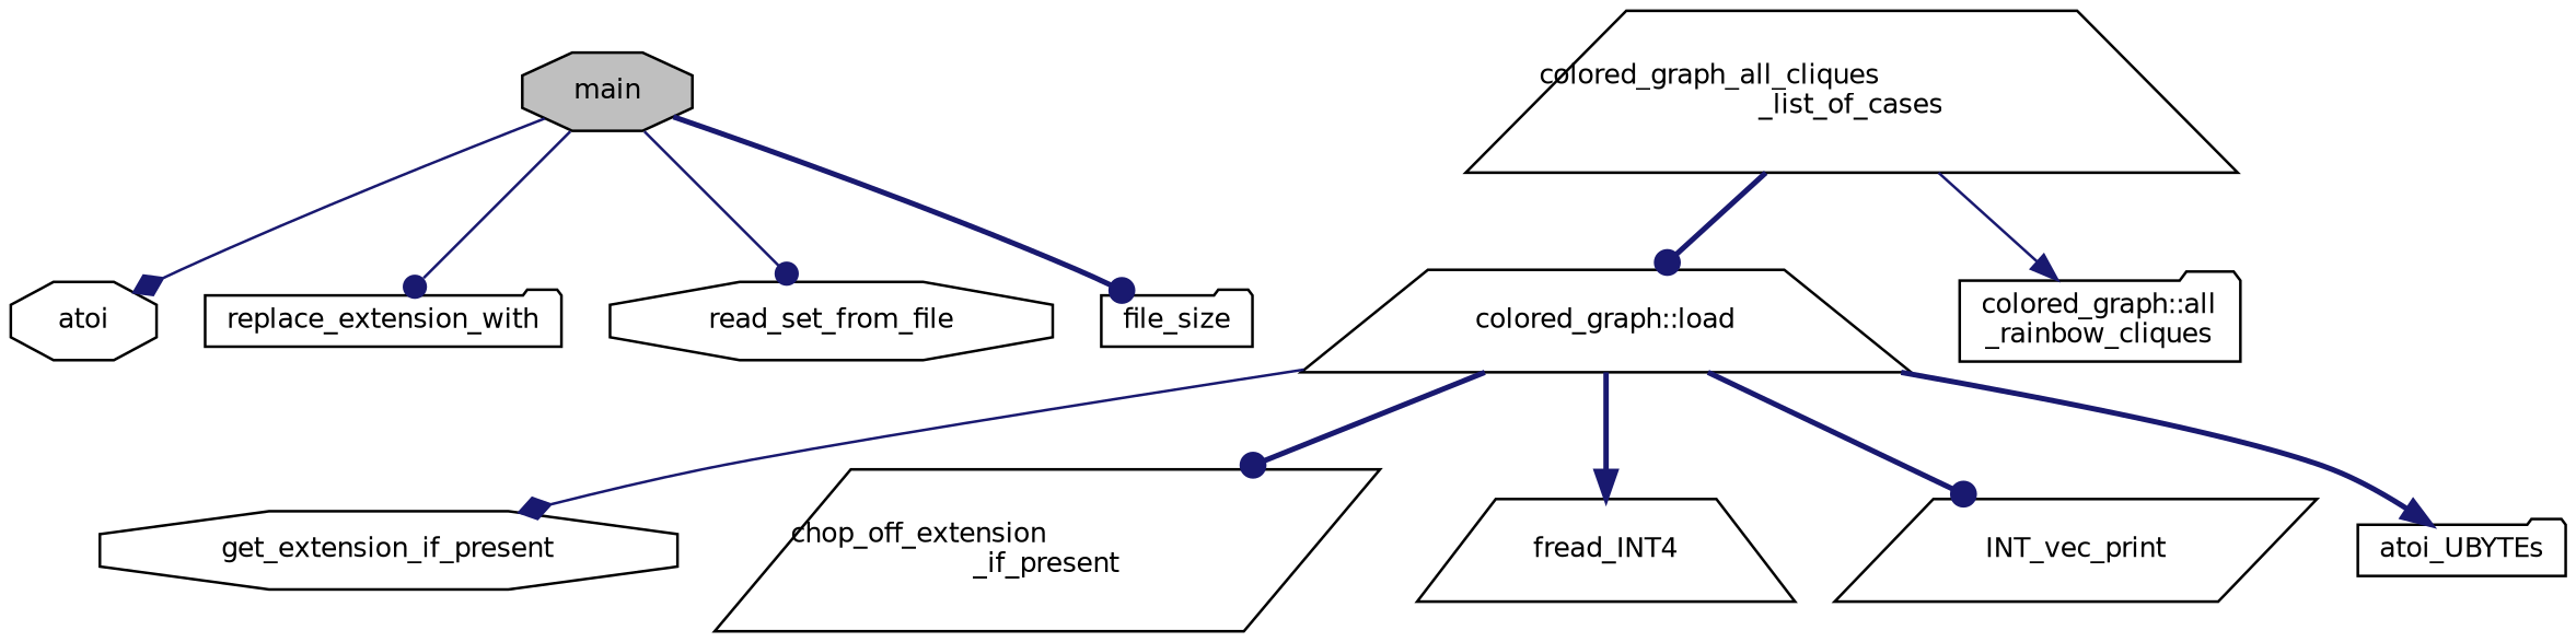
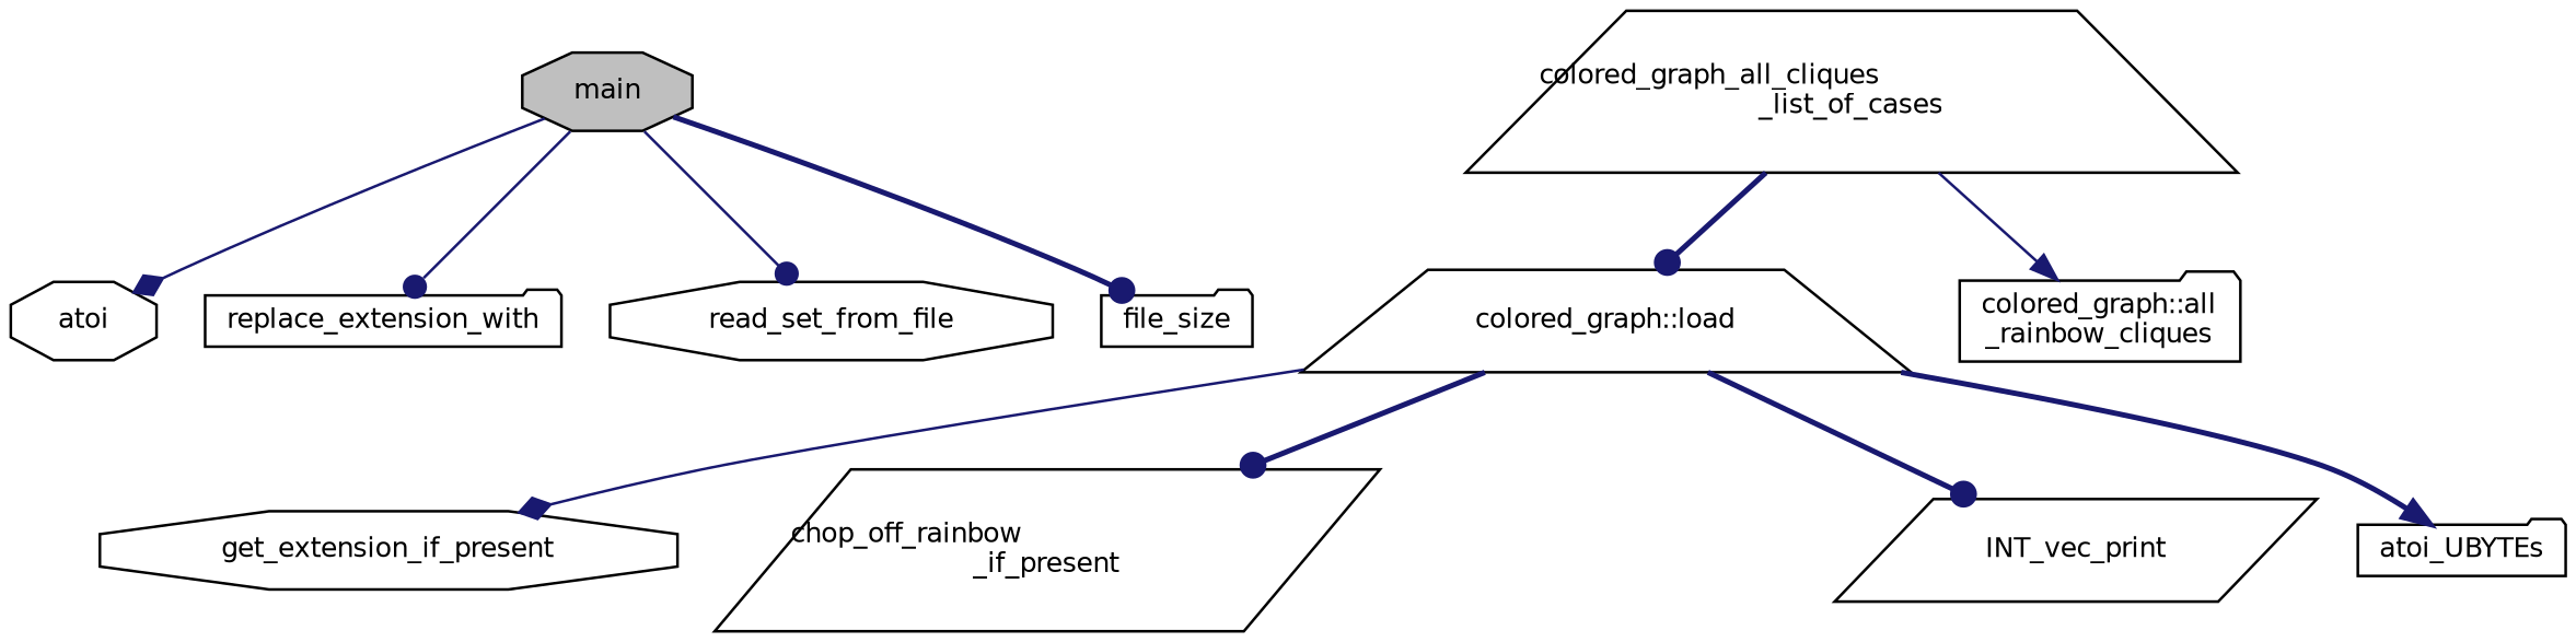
  digraph {
    rankdir=TB
    node [color=black fillcolor=white fontname=Helvetica fontsize=10 shape=octagon style=filled]
    edge [arrowhead=dot color=midnightblue fontname=Helvetica fontsize=10 labelfontname=Helvetica labelfontsize=10 style=bold]
    n1 [fillcolor=grey75 fontcolor=black height=0.2 label=main width=0.4]
    n2 [height=0.2 label=atoi width=0.4]
    n3 [height=0.2 label=replace_extension_with shape=folder width=0.4]
    n4 [height=0.2 label=read_set_from_file width=0.4]
    n5 [height=0.2 label=file_size shape=folder width=0.4]
    n6 [height=0.2 label="colored_graph_all_cliques\l_list_of_cases" shape=trapezium width=0.4]
    n7 [height=0.2 label="colored_graph::load" shape=trapezium width=0.4]
    n8 [height=0.2 label="colored_graph::all\l_rainbow_cliques" shape=folder width=0.4]
    n9 [height=0.2 label=get_extension_if_present width=0.4]
-   n10 [height=0.2 label="chop_off_extension\l_if_present" shape=parallelogram width=0.4]
-   n11 [height=0.2 label=fread_INT4 shape=trapezium width=0.4]
+   n10 [height=0.2 label="chop_off_rainbow\l_if_present" shape=parallelogram width=0.4]
    n12 [height=0.2 label=INT_vec_print shape=parallelogram width=0.4]
    n13 [height=0.2 label=atoi_UBYTEs shape=folder width=0.4]
    n1 -> n2 [arrowhead=diamond style=solid]
    n1 -> n3 [style=solid]
    n1 -> n4 [style=solid]
    n1 -> n5
    n6 -> n7
    n6 -> n8 [arrowhead=normal style=solid]
    n7 -> n9 [arrowhead=diamond style=solid]
    n7 -> n10
-   n7 -> n11 [arrowhead=normal]
    n7 -> n12
    n7 -> n13 [arrowhead=normal]
  }
